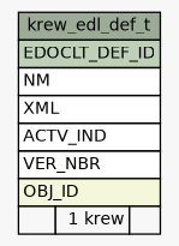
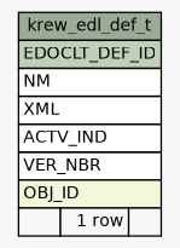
  digraph {
    bgcolor="#f7f7f7"
    fontname=Helvetica
    fontsize=11
    nodesep=0.18
    rankdir=RL
    ranksep=0.46
-   n1 [fontname=Helvetica fontsize=11 label=<     <TABLE BORDER="0" CELLBORDER="1" CELLSPACING="0" BGCOLOR="#ffffff">       <TR><TD COLSPAN="3" BGCOLOR="#9bab96" ALIGN="CENTER">krew_edl_def_t</TD></TR>       <TR><TD PORT="EDOCLT_DEF_ID" COLSPAN="3" BGCOLOR="#bed1b8" ALIGN="LEFT">EDOCLT_DEF_ID</TD></TR>       <TR><TD PORT="NM" COLSPAN="3" ALIGN="LEFT">NM</TD></TR>       <TR><TD PORT="XML" COLSPAN="3" ALIGN="LEFT">XML</TD></TR>       <TR><TD PORT="ACTV_IND" COLSPAN="3" ALIGN="LEFT">ACTV_IND</TD></TR>       <TR><TD PORT="VER_NBR" COLSPAN="3" ALIGN="LEFT">VER_NBR</TD></TR>       <TR><TD PORT="OBJ_ID" COLSPAN="3" BGCOLOR="#f4f7da" ALIGN="LEFT">OBJ_ID</TD></TR>       <TR><TD ALIGN="LEFT" BGCOLOR="#f7f7f7">  </TD><TD ALIGN="RIGHT" BGCOLOR="#f7f7f7">1 krew</TD><TD ALIGN="RIGHT" BGCOLOR="#f7f7f7">  </TD></TR>     </TABLE>> shape=plaintext]
+   n1 [fontname=Helvetica fontsize=11 label=<     <TABLE BORDER="0" CELLBORDER="1" CELLSPACING="0" BGCOLOR="#ffffff">       <TR><TD COLSPAN="3" BGCOLOR="#9bab96" ALIGN="CENTER">krew_edl_def_t</TD></TR>       <TR><TD PORT="EDOCLT_DEF_ID" COLSPAN="3" BGCOLOR="#bed1b8" ALIGN="LEFT">EDOCLT_DEF_ID</TD></TR>       <TR><TD PORT="NM" COLSPAN="3" ALIGN="LEFT">NM</TD></TR>       <TR><TD PORT="XML" COLSPAN="3" ALIGN="LEFT">XML</TD></TR>       <TR><TD PORT="ACTV_IND" COLSPAN="3" ALIGN="LEFT">ACTV_IND</TD></TR>       <TR><TD PORT="VER_NBR" COLSPAN="3" ALIGN="LEFT">VER_NBR</TD></TR>       <TR><TD PORT="OBJ_ID" COLSPAN="3" BGCOLOR="#f4f7da" ALIGN="LEFT">OBJ_ID</TD></TR>       <TR><TD ALIGN="LEFT" BGCOLOR="#f7f7f7">  </TD><TD ALIGN="RIGHT" BGCOLOR="#f7f7f7">1 row</TD><TD ALIGN="RIGHT" BGCOLOR="#f7f7f7">  </TD></TR>     </TABLE>> shape=plaintext]
  }
